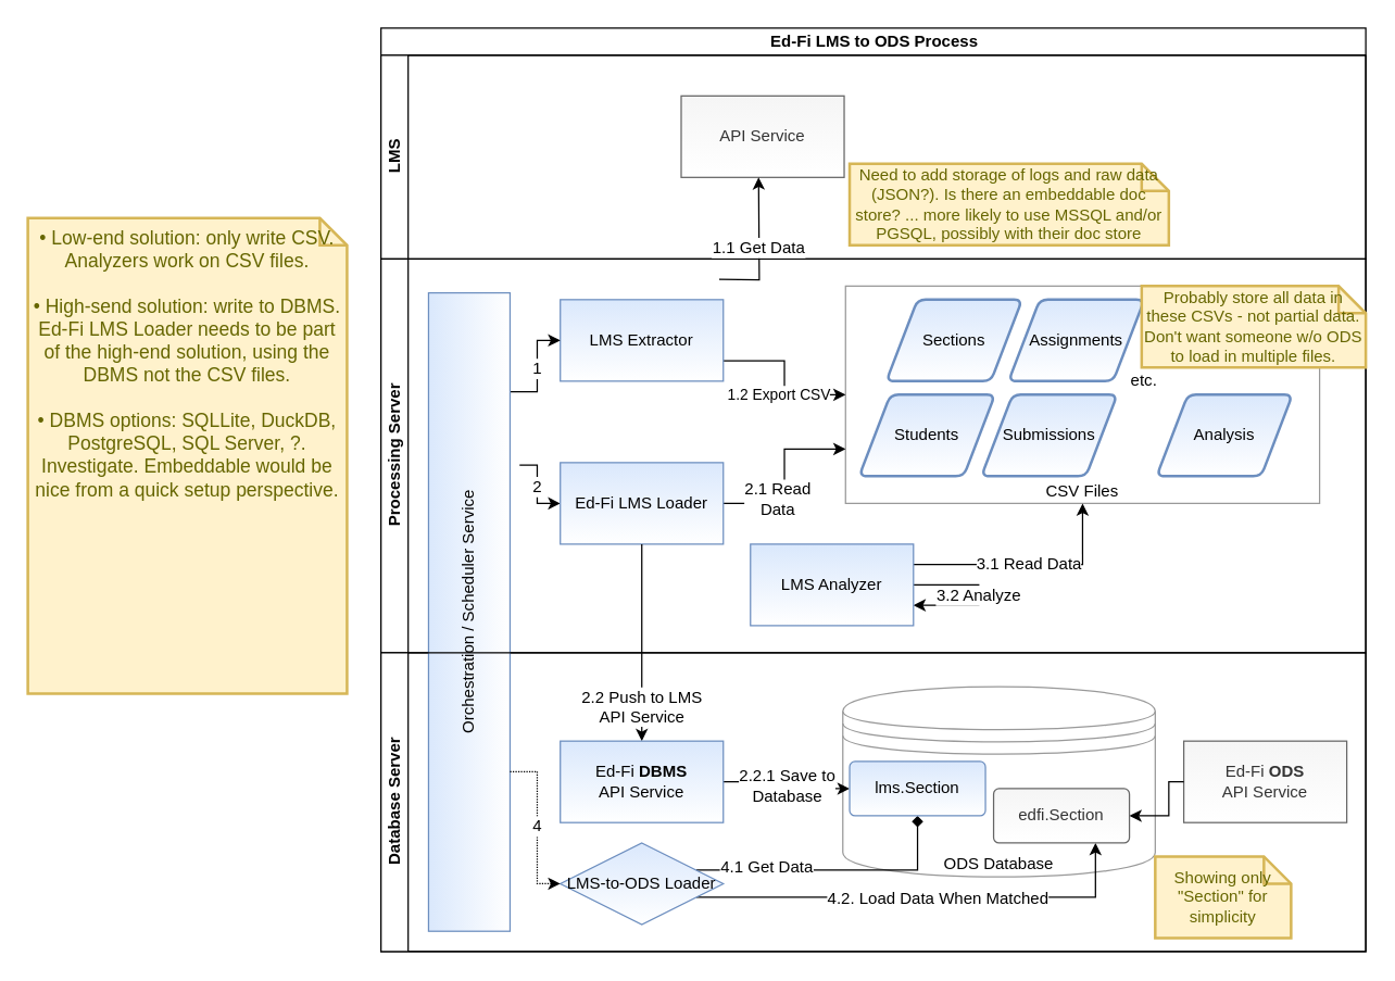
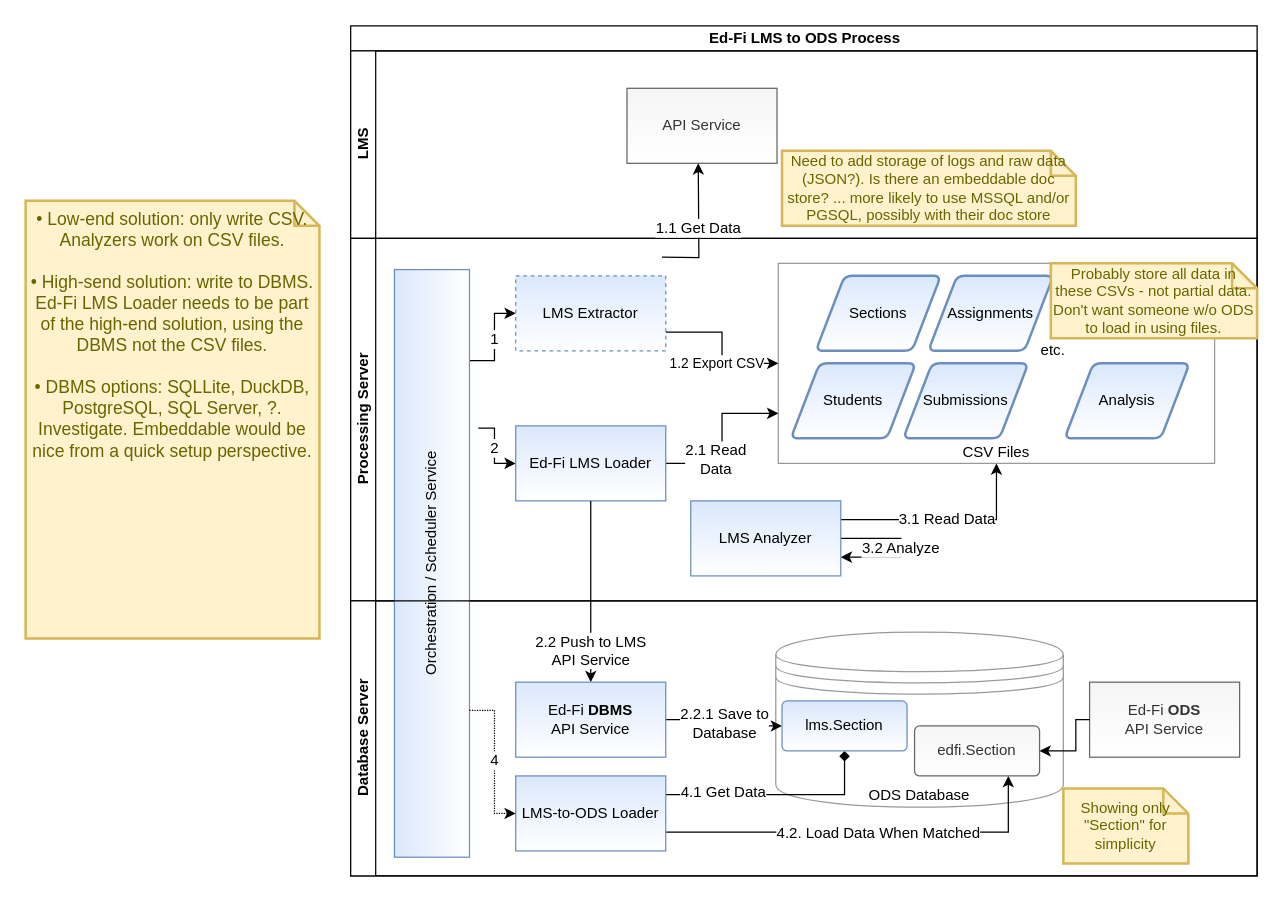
  <mxCell id="0" />
  <mxCell id="1" parent="0" />
  <mxCell id="2" value="Ed-Fi LMS to ODS Process" style="swimlane;html=1;childLayout=stackLayout;resizeParent=1;resizeParentMax=0;horizontal=1;startSize=20;horizontalStack=0;" parent="1" vertex="1"><mxGeometry x="280" y="20" width="725" height="680" as="geometry"><mxRectangle x="180" y="210" width="60" height="20" as="alternateBounds" /></mxGeometry></mxCell>
  <mxCell id="3" value="LMS" style="swimlane;html=1;startSize=20;horizontal=0;" parent="2" vertex="1"><mxGeometry y="20" width="725" height="150" as="geometry" /></mxCell>
  <mxCell id="4" value="API Service" style="rounded=0;whiteSpace=wrap;html=1;fillColor=#f5f5f5;strokeColor=#666666;fontColor=#333333;gradientColor=#ffffff;" parent="3" vertex="1"><mxGeometry x="221" y="30" width="120" height="60" as="geometry" /></mxCell>
  <mxCell id="5" value="Need to add storage of logs and raw data (JSON?). Is there an embeddable doc store? ... more likely to use MSSQL and/or PGSQL, possibly with their doc store" style="shape=note;strokeWidth=2;fontSize=12;size=20;whiteSpace=wrap;html=1;fillColor=#fff2cc;strokeColor=#d6b656;fontColor=#666600;glass=0;" parent="3" vertex="1"><mxGeometry x="345" y="80" width="235" height="60" as="geometry" /></mxCell>
  <mxCell id="6" value="Processing Server" style="swimlane;html=1;startSize=20;horizontal=0;" parent="2" vertex="1"><mxGeometry y="170" width="725" height="290" as="geometry" /></mxCell>
  <mxCell id="7" value="CSV Files" style="rounded=0;whiteSpace=wrap;html=1;shadow=0;glass=0;sketch=0;strokeColor=#999999;gradientColor=none;fontSize=12;verticalAlign=bottom;" parent="6" vertex="1"><mxGeometry x="342" y="20" width="349" height="160" as="geometry" /></mxCell>
  <mxCell id="8" value="etc." style="text;html=1;strokeColor=none;fillColor=none;align=center;verticalAlign=middle;whiteSpace=wrap;rounded=0;" parent="6" vertex="1"><mxGeometry x="542" y="80" width="40" height="20" as="geometry" /></mxCell>
  <mxCell id="9" style="edgeStyle=orthogonalEdgeStyle;rounded=0;orthogonalLoop=1;jettySize=auto;html=1;exitX=1;exitY=0.75;exitDx=0;exitDy=0;entryX=0;entryY=0.5;entryDx=0;entryDy=0;" parent="6" source="11" target="7" edge="1"><mxGeometry relative="1" as="geometry"><mxPoint x="270" y="120" as="targetPoint" /></mxGeometry></mxCell>
  <mxCell id="10" value="1.2 Export CSV" style="edgeLabel;html=1;align=center;verticalAlign=middle;resizable=0;points=[];" parent="9" vertex="1" connectable="0"><mxGeometry x="0.205" y="-5" relative="1" as="geometry"><mxPoint as="offset" /></mxGeometry></mxCell>
- <mxCell id="11" value="LMS Extractor" style="rounded=0;whiteSpace=wrap;html=1;fillColor=#dae8fc;strokeColor=#6c8ebf;gradientColor=#ffffff;" parent="6" vertex="1"><mxGeometry x="132" y="30" width="120" height="60" as="geometry" /></mxCell>
+ <mxCell id="11" value="LMS Extractor" style="rounded=0;whiteSpace=wrap;html=1;fillColor=#dae8fc;strokeColor=#6c8ebf;gradientColor=#ffffff;dashed=1;" parent="6" vertex="1"><mxGeometry x="132" y="30" width="120" height="60" as="geometry" /></mxCell>
  <mxCell id="12" value="Assignments" style="shape=parallelogram;html=1;strokeWidth=2;perimeter=parallelogramPerimeter;whiteSpace=wrap;rounded=1;arcSize=12;size=0.23;fillColor=#dae8fc;strokeColor=#6c8ebf;gradientColor=#ffffff;" parent="6" vertex="1"><mxGeometry x="462" y="30" width="100" height="60" as="geometry" /></mxCell>
  <mxCell id="13" value="1" style="edgeStyle=orthogonalEdgeStyle;rounded=0;orthogonalLoop=1;jettySize=auto;html=1;exitX=0.845;exitY=1;exitDx=0;exitDy=0;entryX=0;entryY=0.5;entryDx=0;entryDy=0;fontSize=12;exitPerimeter=0;" parent="6" source="15" target="11" edge="1"><mxGeometry relative="1" as="geometry" /></mxCell>
  <mxCell id="14" value="2" style="edgeStyle=orthogonalEdgeStyle;rounded=0;orthogonalLoop=1;jettySize=auto;html=1;exitX=0.73;exitY=1.117;exitDx=0;exitDy=0;entryX=0;entryY=0.5;entryDx=0;entryDy=0;fontSize=12;exitPerimeter=0;" parent="6" source="15" target="24" edge="1"><mxGeometry relative="1" as="geometry" /></mxCell>
  <mxCell id="15" value="Orchestration / Scheduler Service" style="rounded=0;whiteSpace=wrap;html=1;fillColor=#dae8fc;strokeColor=#6c8ebf;gradientColor=#ffffff;rotation=-90;" parent="6" vertex="1"><mxGeometry x="-170" y="230" width="470" height="60" as="geometry" /></mxCell>
  <mxCell id="16" value="Submissions" style="shape=parallelogram;html=1;strokeWidth=2;perimeter=parallelogramPerimeter;whiteSpace=wrap;rounded=1;arcSize=12;size=0.23;fillColor=#dae8fc;strokeColor=#6c8ebf;gradientColor=#ffffff;" parent="6" vertex="1"><mxGeometry x="442" y="100" width="100" height="60" as="geometry" /></mxCell>
  <mxCell id="17" value="Students" style="shape=parallelogram;html=1;strokeWidth=2;perimeter=parallelogramPerimeter;whiteSpace=wrap;rounded=1;arcSize=12;size=0.23;fillColor=#dae8fc;strokeColor=#6c8ebf;gradientColor=#ffffff;" parent="6" vertex="1"><mxGeometry x="352" y="100" width="100" height="60" as="geometry" /></mxCell>
  <mxCell id="18" value="Sections" style="shape=parallelogram;html=1;strokeWidth=2;perimeter=parallelogramPerimeter;whiteSpace=wrap;rounded=1;arcSize=12;size=0.23;fillColor=#dae8fc;strokeColor=#6c8ebf;gradientColor=#ffffff;" parent="6" vertex="1"><mxGeometry x="372" y="30" width="100" height="60" as="geometry" /></mxCell>
  <mxCell id="19" value="3.1 Read Data" style="edgeStyle=orthogonalEdgeStyle;rounded=0;orthogonalLoop=1;jettySize=auto;html=1;exitX=1;exitY=0.25;exitDx=0;exitDy=0;entryX=0.5;entryY=1;entryDx=0;entryDy=0;fontSize=12;" parent="6" source="25" target="7" edge="1"><mxGeometry relative="1" as="geometry"><mxPoint x="490" y="200" as="targetPoint" /></mxGeometry></mxCell>
  <mxCell id="20" value="3.2 Analyze" style="edgeStyle=orthogonalEdgeStyle;rounded=0;orthogonalLoop=1;jettySize=auto;html=1;exitX=1;exitY=0.5;exitDx=0;exitDy=0;entryX=1;entryY=0.75;entryDx=0;entryDy=0;fontSize=12;" parent="6" source="25" target="25" edge="1"><mxGeometry relative="1" as="geometry"><Array as="points"><mxPoint x="440" y="240" /><mxPoint x="440" y="255" /></Array></mxGeometry></mxCell>
  <mxCell id="21" style="edgeStyle=orthogonalEdgeStyle;rounded=0;orthogonalLoop=1;jettySize=auto;html=1;exitX=1;exitY=0.5;exitDx=0;exitDy=0;fontSize=12;entryX=0;entryY=0.75;entryDx=0;entryDy=0;" parent="6" source="24" target="7" edge="1"><mxGeometry relative="1" as="geometry"><mxPoint x="280" y="140" as="targetPoint" /></mxGeometry></mxCell>
  <mxCell id="22" value="2.1 Read&lt;br&gt;Data" style="edgeLabel;html=1;align=center;verticalAlign=middle;resizable=0;points=[];fontSize=12;" parent="21" vertex="1" connectable="0"><mxGeometry x="-0.401" y="4" relative="1" as="geometry"><mxPoint as="offset" /></mxGeometry></mxCell>
  <mxCell id="23" value="Analysis" style="shape=parallelogram;html=1;strokeWidth=2;perimeter=parallelogramPerimeter;whiteSpace=wrap;rounded=1;arcSize=12;size=0.23;fillColor=#dae8fc;strokeColor=#6c8ebf;gradientColor=#ffffff;" parent="6" vertex="1"><mxGeometry x="571" y="100" width="100" height="60" as="geometry" /></mxCell>
  <mxCell id="24" value="Ed-Fi LMS Loader" style="rounded=0;whiteSpace=wrap;html=1;fillColor=#dae8fc;strokeColor=#6c8ebf;gradientColor=#ffffff;" parent="6" vertex="1"><mxGeometry x="132" y="150" width="120" height="60" as="geometry" /></mxCell>
  <mxCell id="25" value="LMS Analyzer" style="rounded=0;whiteSpace=wrap;html=1;fillColor=#dae8fc;strokeColor=#6c8ebf;gradientColor=#ffffff;" parent="6" vertex="1"><mxGeometry x="272" y="210" width="120" height="60" as="geometry" /></mxCell>
- <mxCell id="26" value="Probably store all data in these CSVs - not partial data. Don't want someone w/o ODS to load in multiple files." style="shape=note;strokeWidth=2;fontSize=12;size=20;whiteSpace=wrap;html=1;fillColor=#fff2cc;strokeColor=#d6b656;fontColor=#666600;glass=0;" parent="6" vertex="1"><mxGeometry x="560" y="20" width="165" height="60" as="geometry" /></mxCell>
+ <mxCell id="26" value="Probably store all data in these CSVs - not partial data. Don't want someone w/o ODS to load in using files." style="shape=note;strokeWidth=2;fontSize=12;size=20;whiteSpace=wrap;html=1;fillColor=#fff2cc;strokeColor=#d6b656;fontColor=#666600;glass=0;" parent="6" vertex="1"><mxGeometry x="560" y="20" width="165" height="60" as="geometry" /></mxCell>
  <mxCell id="27" value="1.1 Get Data" style="edgeStyle=orthogonalEdgeStyle;rounded=0;orthogonalLoop=1;jettySize=auto;html=1;exitX=1;exitY=0.25;exitDx=0;exitDy=0;entryX=0.5;entryY=1;entryDx=0;entryDy=0;fontSize=12;" parent="2" edge="1"><mxGeometry relative="1" as="geometry"><mxPoint x="249" y="185" as="sourcePoint" /><mxPoint x="278" y="110" as="targetPoint" /></mxGeometry></mxCell>
  <mxCell id="28" value="2.2 Push to LMS&lt;br&gt;API Service" style="edgeStyle=orthogonalEdgeStyle;rounded=0;orthogonalLoop=1;jettySize=auto;html=1;exitX=0.5;exitY=1;exitDx=0;exitDy=0;entryX=0.5;entryY=0;entryDx=0;entryDy=0;fontSize=12;" parent="2" source="24" target="39" edge="1"><mxGeometry x="0.793" y="-10" relative="1" as="geometry"><Array as="points"><mxPoint x="192" y="480" /><mxPoint x="192" y="480" /></Array><mxPoint x="10" y="-10" as="offset" /></mxGeometry></mxCell>
  <mxCell id="29" value="Database Server" style="swimlane;html=1;startSize=20;horizontal=0;" parent="2" vertex="1"><mxGeometry y="460" width="725" height="220" as="geometry" /></mxCell>
  <mxCell id="30" value="ODS Database" style="shape=datastore;whiteSpace=wrap;html=1;gradientColor=#ffffff;verticalAlign=bottom;strokeColor=#999999;" parent="29" vertex="1"><mxGeometry x="340" y="25" width="230" height="140" as="geometry" /></mxCell>
  <mxCell id="31" value="Ed-Fi &lt;b&gt;ODS&lt;br&gt;&lt;/b&gt;API Service" style="rounded=0;whiteSpace=wrap;html=1;fillColor=#f5f5f5;strokeColor=#666666;fontColor=#333333;gradientColor=#ffffff;" parent="29" vertex="1"><mxGeometry x="591" y="65" width="120" height="60" as="geometry" /></mxCell>
  <mxCell id="32" value="2.2.1 Save to &lt;br&gt;Database" style="edgeStyle=orthogonalEdgeStyle;rounded=0;orthogonalLoop=1;jettySize=auto;html=1;exitX=1;exitY=0.5;exitDx=0;exitDy=0;entryX=0;entryY=0.5;entryDx=0;entryDy=0;fontSize=12;" parent="29" source="39" target="38" edge="1"><mxGeometry relative="1" as="geometry" /></mxCell>
  <mxCell id="33" style="edgeStyle=orthogonalEdgeStyle;rounded=0;orthogonalLoop=1;jettySize=auto;html=1;exitX=0;exitY=0.5;exitDx=0;exitDy=0;entryX=1;entryY=0.5;entryDx=0;entryDy=0;" parent="29" source="31" target="40" edge="1"><mxGeometry relative="1" as="geometry"><Array as="points"><mxPoint x="580" y="95" /><mxPoint x="580" y="120" /></Array></mxGeometry></mxCell>
  <mxCell id="34" style="edgeStyle=orthogonalEdgeStyle;rounded=0;orthogonalLoop=1;jettySize=auto;html=1;exitX=1;exitY=0.25;exitDx=0;exitDy=0;entryX=0.5;entryY=1;entryDx=0;entryDy=0;fontSize=12;endArrow=diamond;" parent="29" source="41" target="38" edge="1"><mxGeometry relative="1" as="geometry" /></mxCell>
  <mxCell id="35" value="4.1 Get Data" style="edgeLabel;html=1;align=center;verticalAlign=middle;resizable=0;points=[];fontSize=12;" parent="34" vertex="1" connectable="0"><mxGeometry x="-0.495" y="3" relative="1" as="geometry"><mxPoint as="offset" /></mxGeometry></mxCell>
  <mxCell id="36" style="edgeStyle=orthogonalEdgeStyle;rounded=0;orthogonalLoop=1;jettySize=auto;html=1;exitX=1;exitY=0.75;exitDx=0;exitDy=0;entryX=0.75;entryY=1;entryDx=0;entryDy=0;fontSize=12;" parent="29" source="41" target="40" edge="1"><mxGeometry relative="1" as="geometry" /></mxCell>
  <mxCell id="37" value="4.2. Load Data When Matched" style="edgeLabel;html=1;align=center;verticalAlign=middle;resizable=0;points=[];fontSize=12;" parent="36" vertex="1" connectable="0"><mxGeometry x="0.059" y="1" relative="1" as="geometry"><mxPoint y="1" as="offset" /></mxGeometry></mxCell>
  <mxCell id="38" value="lms.Section" style="rounded=1;arcSize=10;whiteSpace=wrap;html=1;align=center;glass=0;fillColor=#dae8fc;strokeColor=#6c8ebf;gradientColor=#ffffff;" parent="29" vertex="1"><mxGeometry x="345" y="80" width="100" height="40" as="geometry" /></mxCell>
  <mxCell id="39" value="Ed-Fi &lt;b&gt;DBMS&lt;br&gt;&lt;/b&gt;API Service" style="rounded=0;whiteSpace=wrap;html=1;fillColor=#dae8fc;strokeColor=#6c8ebf;gradientColor=#ffffff;" parent="29" vertex="1"><mxGeometry x="132" y="65" width="120" height="60" as="geometry" /></mxCell>
  <mxCell id="40" value="edfi.Section" style="rounded=1;arcSize=10;whiteSpace=wrap;html=1;align=center;glass=0;fillColor=#f5f5f5;strokeColor=#666666;fontColor=#333333;gradientColor=#ffffff;" parent="29" vertex="1"><mxGeometry x="451" y="100" width="100" height="40" as="geometry" /></mxCell>
- <mxCell id="41" value="LMS-to-ODS Loader" style="rhombus;whiteSpace=wrap;html=1;fillColor=#dae8fc;strokeColor=#6c8ebf;gradientColor=#ffffff;" parent="29" vertex="1"><mxGeometry x="132" y="140" width="120" height="60" as="geometry" /></mxCell>
+ <mxCell id="41" value="LMS-to-ODS Loader" style="rounded=0;whiteSpace=wrap;html=1;fillColor=#dae8fc;strokeColor=#6c8ebf;gradientColor=#ffffff;" parent="29" vertex="1"><mxGeometry x="132" y="140" width="120" height="60" as="geometry" /></mxCell>
  <mxCell id="42" value="Showing only &quot;Section&quot; for simplicity" style="shape=note;strokeWidth=2;fontSize=12;size=20;whiteSpace=wrap;html=1;fillColor=#fff2cc;strokeColor=#d6b656;fontColor=#666600;glass=0;" parent="29" vertex="1"><mxGeometry x="570" y="150" width="100" height="60" as="geometry" /></mxCell>
  <mxCell id="43" value="4" style="edgeStyle=orthogonalEdgeStyle;rounded=0;jumpStyle=arc;jumpSize=20;orthogonalLoop=1;jettySize=auto;html=1;exitX=0.25;exitY=1;exitDx=0;exitDy=0;entryX=0;entryY=0.5;entryDx=0;entryDy=0;dashed=1;dashPattern=1 1;strokeColor=#000000;fontSize=12;" parent="2" source="15" target="41" edge="1"><mxGeometry relative="1" as="geometry" /></mxCell>
  <mxCell id="44" value="• Low-end solution: only write CSV. Analyzers work on CSV files.&lt;br&gt;&lt;br style=&quot;font-size: 14px&quot;&gt;• High-send solution: write to DBMS. Ed-Fi LMS Loader needs to be part of the high-end solution, using the DBMS not the CSV files.&lt;br&gt;&lt;br&gt;• DBMS options: SQLLite, DuckDB, PostgreSQL, SQL Server, ?. Investigate. Embeddable would be nice from a quick setup perspective." style="shape=note;strokeWidth=2;fontSize=14;size=20;whiteSpace=wrap;html=1;fillColor=#fff2cc;strokeColor=#d6b656;fontColor=#666600;glass=0;verticalAlign=top;" parent="1" vertex="1"><mxGeometry x="20" y="160" width="235" height="350" as="geometry" /></mxCell>
